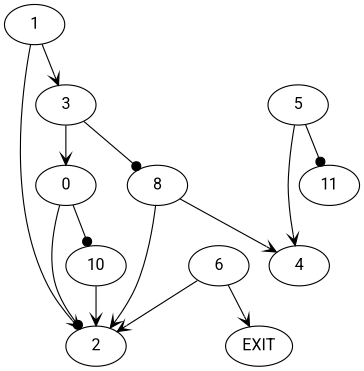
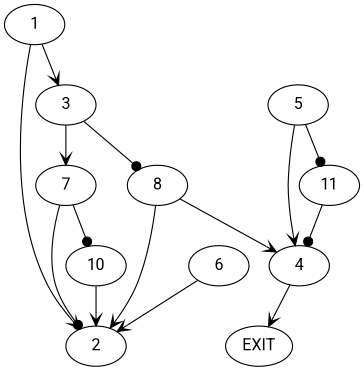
  digraph {
    fontname=Roboto
    node [fontname=Roboto]
    edge [arrowhead=vee fontname=Roboto]
    1
    2
    3
    n4 [label=EXIT]
-   7 [label=0]
+   7
    8
    4
    5
    11
    6
    10
    1 -> 2
    1 -> 3
    3 -> 7
    3 -> 8 [arrowhead=dot]
    7 -> 2 [arrowhead=dot]
    7 -> 10 [arrowhead=dot]
    8 -> 2
    8 -> 4
-   6 -> n4
+   4 -> n4
    5 -> 4
    5 -> 11 [arrowhead=dot]
+   11 -> 4 [arrowhead=dot]
    6 -> 2
    10 -> 2
  }
